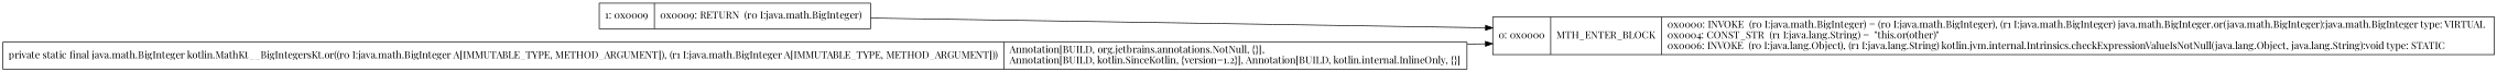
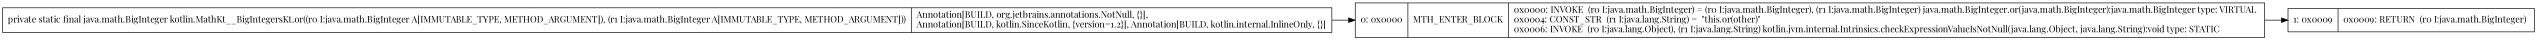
  digraph {
    rankdir=LR
    fontname="Playfair Display"
    node [shape=record fontname="Playfair Display"]
    edge [fontname="Playfair Display"]
    n1 [label="{0\:\ 0x0000|MTH_ENTER_BLOCK\l|0x0000: INVOKE  (r0 I:java.math.BigInteger) = (r0 I:java.math.BigInteger), (r1 I:java.math.BigInteger) java.math.BigInteger.or(java.math.BigInteger):java.math.BigInteger type: VIRTUAL \l0x0004: CONST_STR  (r1 I:java.lang.String) =  \"this.or(other)\" \l0x0006: INVOKE  (r0 I:java.lang.Object), (r1 I:java.lang.String) kotlin.jvm.internal.Intrinsics.checkExpressionValueIsNotNull(java.lang.Object, java.lang.String):void type: STATIC \l}"]
    n2 [label="{1\:\ 0x0009|0x0009: RETURN  (r0 I:java.math.BigInteger) \l}"]
    n3 [label="{private static final java.math.BigInteger kotlin.MathKt__BigIntegersKt.or((r0 I:java.math.BigInteger A[IMMUTABLE_TYPE, METHOD_ARGUMENT]), (r1 I:java.math.BigInteger A[IMMUTABLE_TYPE, METHOD_ARGUMENT]))  | Annotation[BUILD, org.jetbrains.annotations.NotNull, \{\}], \lAnnotation[BUILD, kotlin.SinceKotlin, \{version=1.2\}], Annotation[BUILD, kotlin.internal.InlineOnly, \{\}]\l}"]
-   n2 -> n1
+   n1 -> n2
    n3 -> n1
  }
